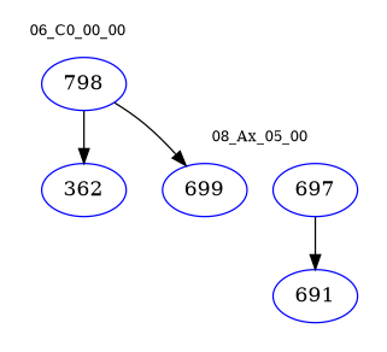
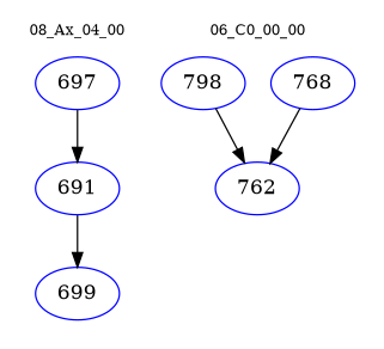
  digraph {
    node [color=blue]
    edge [color=black]
    n1 [label=697]
    n2 [label=691]
    n3 [label=699]
-   n5 [label=362]
+   n4 [label=768]
+   n5 [label=762]
    n6 [label=798]
    subgraph cluster_1 {
      color=white
      fontsize=10
-     label="08_Ax_05_00"
+     label="08_Ax_04_00"
      n1
      n2
      n3
    }
    subgraph cluster_2 {
      color=white
      fontsize=10
      label="06_C0_00_00"
+     n4
      n5
      n6
    }
    n1 -> n2
-   n6 -> n3
+   n2 -> n3
+   n4 -> n5
    n6 -> n5
  }
